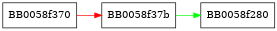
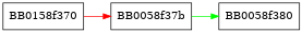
  digraph {
    rankdir=LR
    splines=ortho
    node [shape=box]
-   BB0058f370
+   BB0058f370 [label=BB0158f370]
    BB0058f37b
-   BB0058f380 [label=BB0058f280]
+   BB0058f380
    BB0058f370 -> BB0058f37b [color=red]
    BB0058f37b -> BB0058f380 [color=green]
  }
